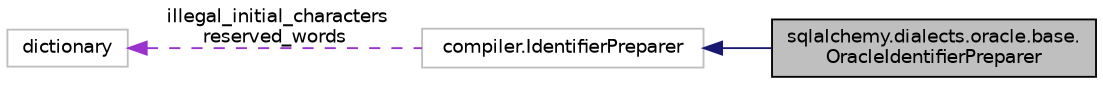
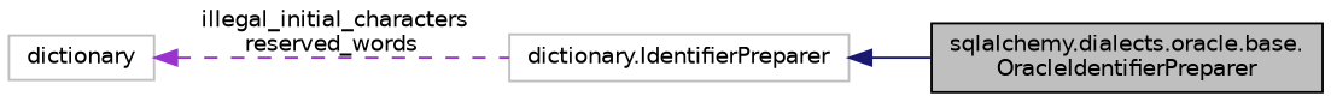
  digraph {
    rankdir=LR
    node [color=grey75 fillcolor=white fontname=Helvetica fontsize=10 shape=record style=filled]
    edge [dir=back fontname=Helvetica fontsize=10 labelfontname=Helvetica labelfontsize=10]
    n1 [color=black fillcolor=grey75 fontcolor=black height=0.2 label="sqlalchemy.dialects.oracle.base.\lOracleIdentifierPreparer" width=0.4]
-   n2 [height=0.2 label="compiler.IdentifierPreparer" width=0.4]
+   n2 [height=0.2 label="dictionary.IdentifierPreparer" width=0.4]
    n3 [height=0.2 label=dictionary width=0.4]
    n2 -> n1 [color=midnightblue style=solid]
    n3 -> n2 [color=darkorchid3 label=" illegal_initial_characters\nreserved_words" style=dashed]
  }
